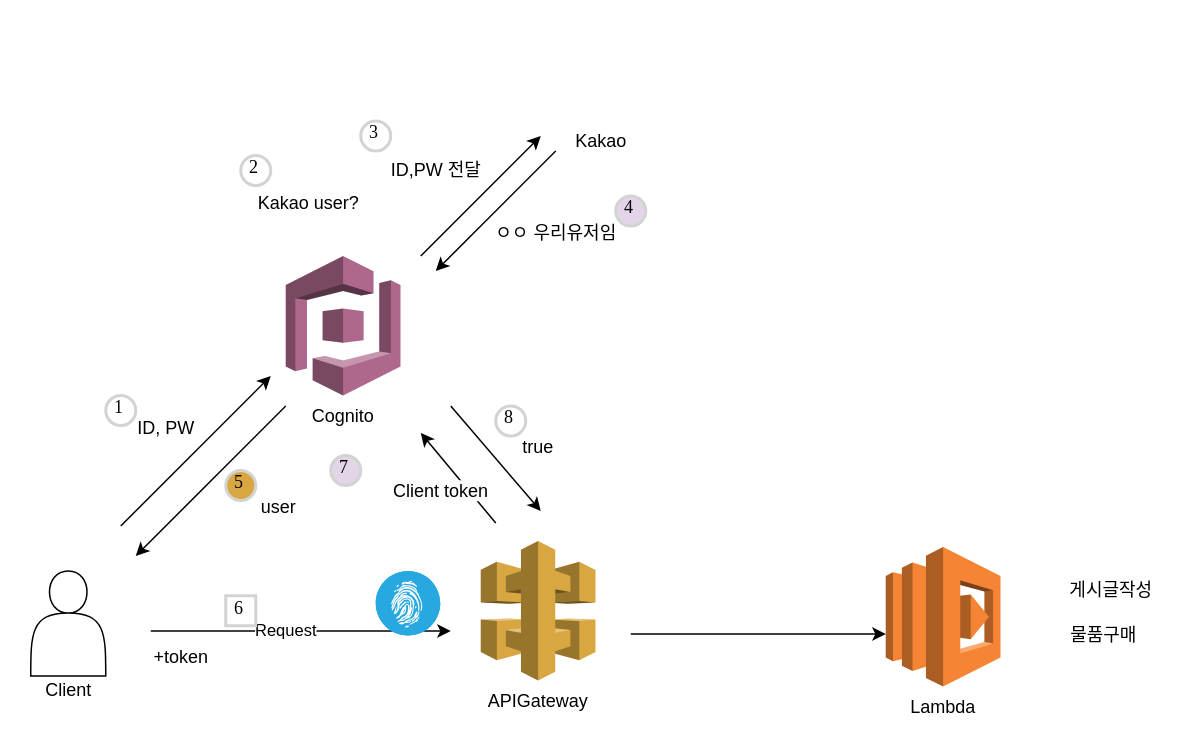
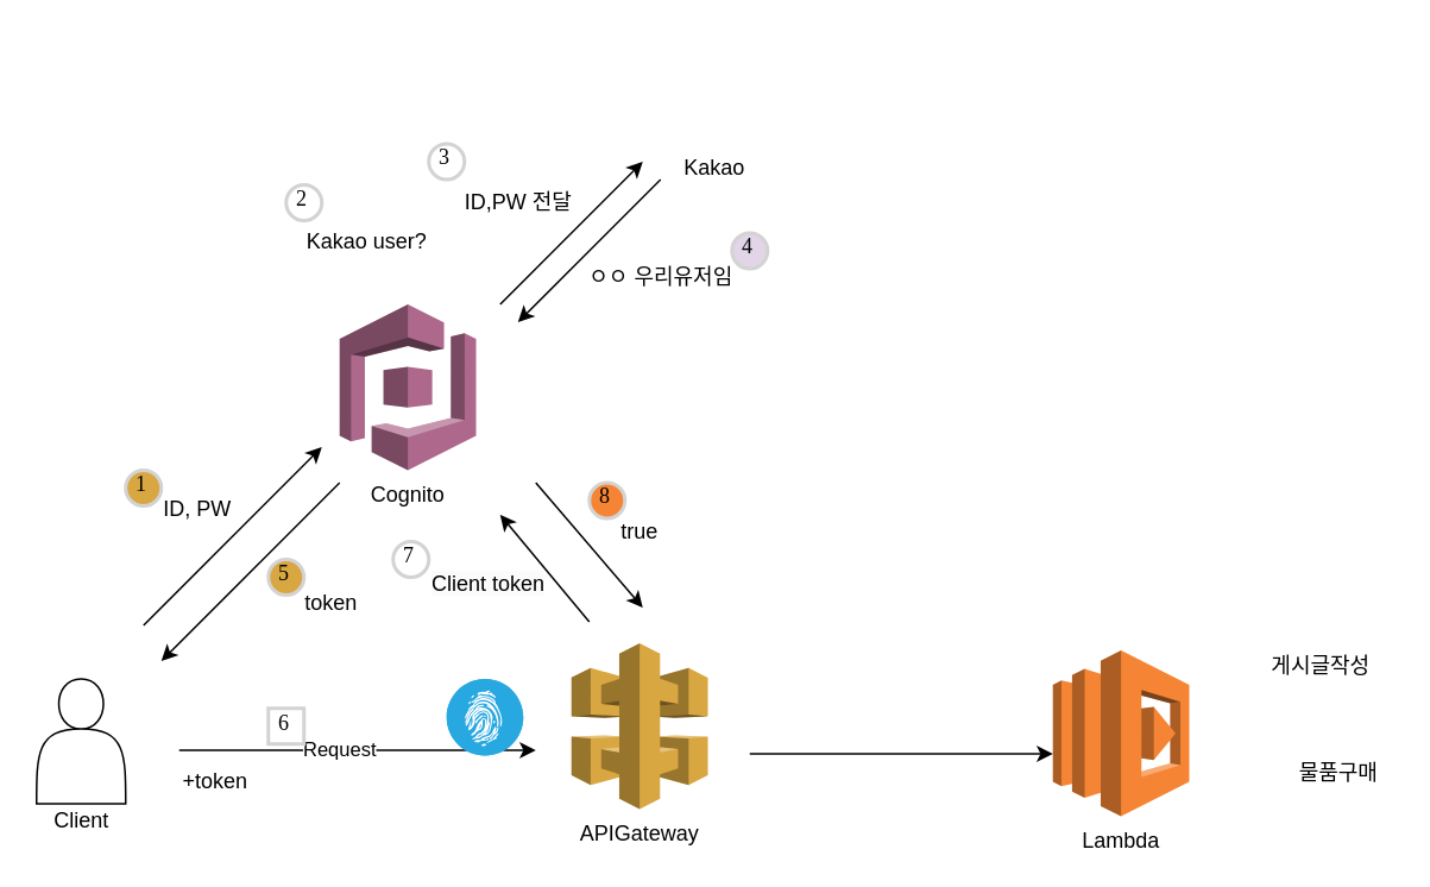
  <mxCell id="0" />
  <mxCell id="1" parent="0" />
  <mxCell id="2" value="Lambda" style="outlineConnect=0;dashed=0;verticalLabelPosition=bottom;verticalAlign=top;align=center;html=1;shape=mxgraph.aws3.lambda;fillColor=#F58534;gradientColor=none;" vertex="1" parent="1"><mxGeometry x="590" y="364" width="76.5" height="93" as="geometry" /></mxCell>
  <mxCell id="3" value="Cognito" style="outlineConnect=0;dashed=0;verticalLabelPosition=bottom;verticalAlign=top;align=center;html=1;shape=mxgraph.aws3.cognito;fillColor=#AD688B;gradientColor=none;" vertex="1" parent="1"><mxGeometry x="190" y="170" width="76.5" height="93" as="geometry" /></mxCell>
  <mxCell id="4" value="Kakao" style="shape=image;html=1;verticalAlign=top;verticalLabelPosition=bottom;labelBackgroundColor=#ffffff;imageAspect=0;aspect=fixed;image=https://cdn1.iconfinder.com/data/icons/rounded-social-media/512/kakao-128.png" vertex="1" parent="1"><mxGeometry x="370" y="20" width="60" height="60" as="geometry" /></mxCell>
  <mxCell id="5" value="APIGateway" style="outlineConnect=0;dashed=0;verticalLabelPosition=bottom;verticalAlign=top;align=center;html=1;shape=mxgraph.aws3.api_gateway;fillColor=#D9A741;gradientColor=none;" vertex="1" parent="1"><mxGeometry x="320" y="360" width="76.5" height="93" as="geometry" /></mxCell>
  <mxCell id="6" value="" style="group" vertex="1" connectable="0" parent="1"><mxGeometry x="20" y="380" width="50" height="95" as="geometry" /></mxCell>
  <mxCell id="7" value="" style="shape=actor;whiteSpace=wrap;html=1;" vertex="1" parent="6"><mxGeometry width="50" height="70" as="geometry" /></mxCell>
  <mxCell id="8" value="Client" style="text;html=1;align=center;verticalAlign=middle;resizable=0;points=[];autosize=1;strokeColor=none;fillColor=none;" vertex="1" parent="6"><mxGeometry y="65" width="50" height="30" as="geometry" /></mxCell>
  <mxCell id="9" value="" style="endArrow=classic;html=1;rounded=0;" edge="1" parent="1"><mxGeometry width="50" height="50" relative="1" as="geometry"><mxPoint x="80" y="350" as="sourcePoint" /><mxPoint x="180" y="250" as="targetPoint" /></mxGeometry></mxCell>
  <mxCell id="10" value="ID, PW" style="text;html=1;align=center;verticalAlign=middle;resizable=0;points=[];autosize=1;strokeColor=none;fillColor=none;" vertex="1" parent="1"><mxGeometry x="80" y="270" width="60" height="30" as="geometry" /></mxCell>
  <mxCell id="11" value="" style="endArrow=classic;html=1;rounded=0;" edge="1" parent="1"><mxGeometry width="50" height="50" relative="1" as="geometry"><mxPoint x="190" y="270" as="sourcePoint" /><mxPoint x="90" y="370" as="targetPoint" /></mxGeometry></mxCell>
- <mxCell id="12" value="user" style="text;html=1;align=center;verticalAlign=middle;resizable=0;points=[];autosize=1;strokeColor=none;fillColor=none;" vertex="1" parent="1"><mxGeometry x="160" y="323" width="50" height="30" as="geometry" /></mxCell>
+ <mxCell id="12" value="token" style="text;html=1;align=center;verticalAlign=middle;resizable=0;points=[];autosize=1;strokeColor=none;fillColor=none;" vertex="1" parent="1"><mxGeometry x="160" y="323" width="50" height="30" as="geometry" /></mxCell>
  <mxCell id="13" value="" style="endArrow=classic;html=1;rounded=0;" edge="1" parent="1"><mxGeometry width="50" height="50" relative="1" as="geometry"><mxPoint x="100" y="420" as="sourcePoint" /><mxPoint x="300" y="420" as="targetPoint" /></mxGeometry></mxCell>
  <mxCell id="14" value="Request" style="edgeLabel;html=1;align=center;verticalAlign=middle;resizable=0;points=[];" vertex="1" connectable="0" parent="13"><mxGeometry x="-0.11" y="1" relative="1" as="geometry"><mxPoint as="offset" /></mxGeometry></mxCell>
  <mxCell id="15" value="" style="endArrow=classic;html=1;rounded=0;" edge="1" parent="1"><mxGeometry width="50" height="50" relative="1" as="geometry"><mxPoint x="330" y="348" as="sourcePoint" /><mxPoint x="280" y="288" as="targetPoint" /></mxGeometry></mxCell>
  <mxCell id="16" value="+token" style="text;html=1;align=center;verticalAlign=middle;resizable=0;points=[];autosize=1;strokeColor=none;fillColor=none;" vertex="1" parent="1"><mxGeometry x="90" y="423" width="60" height="30" as="geometry" /></mxCell>
- <mxCell id="17" value="&lt;span style=&quot;color: rgb(0, 0, 0); font-family: Helvetica; font-size: 12px; font-style: normal; font-variant-ligatures: normal; font-variant-caps: normal; font-weight: 400; letter-spacing: normal; orphans: 2; text-align: center; text-indent: 0px; text-transform: none; widows: 2; word-spacing: 0px; -webkit-text-stroke-width: 0px; background-color: rgb(251, 251, 251); text-decoration-thickness: initial; text-decoration-style: initial; text-decoration-color: initial; float: none; display: inline !important;&quot;&gt;Client token&lt;/span&gt;" style="text;whiteSpace=wrap;html=1;" vertex="1" parent="1"><mxGeometry x="260" y="313" width="70" height="40" as="geometry" /></mxCell>
+ <mxCell id="17" value="&lt;span style=&quot;color: rgb(0, 0, 0); font-family: Helvetica; font-size: 12px; font-style: normal; font-variant-ligatures: normal; font-variant-caps: normal; font-weight: 400; letter-spacing: normal; orphans: 2; text-align: center; text-indent: 0px; text-transform: none; widows: 2; word-spacing: 0px; -webkit-text-stroke-width: 0px; background-color: rgb(251, 251, 251); text-decoration-thickness: initial; text-decoration-style: initial; text-decoration-color: initial; float: none; display: inline !important;&quot;&gt;Client token&lt;/span&gt;" style="text;whiteSpace=wrap;html=1;" vertex="1" parent="1"><mxGeometry x="240" y="313" width="70" height="40" as="geometry" /></mxCell>
  <mxCell id="18" value="" style="endArrow=classic;html=1;rounded=0;" edge="1" parent="1"><mxGeometry width="50" height="50" relative="1" as="geometry"><mxPoint x="300" y="270" as="sourcePoint" /><mxPoint x="360" y="340" as="targetPoint" /></mxGeometry></mxCell>
  <mxCell id="19" value="true" style="text;html=1;align=center;verticalAlign=middle;resizable=0;points=[];autosize=1;strokeColor=none;fillColor=none;" vertex="1" parent="1"><mxGeometry x="338.25" y="283" width="40" height="30" as="geometry" /></mxCell>
  <mxCell id="20" value="" style="endArrow=classic;html=1;rounded=0;" edge="1" parent="1"><mxGeometry width="50" height="50" relative="1" as="geometry"><mxPoint x="420" y="422" as="sourcePoint" /><mxPoint x="590" y="422" as="targetPoint" /></mxGeometry></mxCell>
  <mxCell id="21" value="" style="fillColor=#28A8E0;verticalLabelPosition=bottom;sketch=0;html=1;strokeColor=#ffffff;verticalAlign=top;align=center;points=[[0.145,0.145,0],[0.5,0,0],[0.855,0.145,0],[1,0.5,0],[0.855,0.855,0],[0.5,1,0],[0.145,0.855,0],[0,0.5,0]];pointerEvents=1;shape=mxgraph.cisco_safe.compositeIcon;bgIcon=ellipse;resIcon=mxgraph.cisco_safe.capability.identity_authorization;" vertex="1" parent="1"><mxGeometry x="250" y="380" width="43" height="43" as="geometry" /></mxCell>
  <mxCell id="22" value="Kakao user?" style="text;html=1;align=center;verticalAlign=middle;resizable=0;points=[];autosize=1;strokeColor=none;fillColor=none;" vertex="1" parent="1"><mxGeometry x="160" y="120" width="90" height="30" as="geometry" /></mxCell>
  <mxCell id="23" value="" style="endArrow=classic;html=1;rounded=0;" edge="1" parent="1"><mxGeometry width="50" height="50" relative="1" as="geometry"><mxPoint x="280" y="170" as="sourcePoint" /><mxPoint x="360" y="90" as="targetPoint" /></mxGeometry></mxCell>
  <mxCell id="24" value="ID,PW 전달" style="text;html=1;align=center;verticalAlign=middle;resizable=0;points=[];autosize=1;strokeColor=none;fillColor=none;" vertex="1" parent="1"><mxGeometry x="250" y="98" width="80" height="30" as="geometry" /></mxCell>
  <mxCell id="25" value="" style="endArrow=classic;html=1;rounded=0;" edge="1" parent="1"><mxGeometry width="50" height="50" relative="1" as="geometry"><mxPoint x="370" y="100" as="sourcePoint" /><mxPoint x="290" y="180" as="targetPoint" /></mxGeometry></mxCell>
  <mxCell id="26" value="ㅇㅇ 우리유저임" style="text;html=1;align=center;verticalAlign=middle;resizable=0;points=[];autosize=1;strokeColor=none;fillColor=none;" vertex="1" parent="1"><mxGeometry x="320" y="140" width="100" height="30" as="geometry" /></mxCell>
- <mxCell id="27" value="게시글작성" style="text;html=1;align=center;verticalAlign=middle;resizable=0;points=[];autosize=1;strokeColor=none;fillColor=none;" vertex="1" parent="1"><mxGeometry x="700" y="378" width="80" height="30" as="geometry" /></mxCell>
- <mxCell id="28" value="물품구매" style="text;html=1;align=center;verticalAlign=middle;resizable=0;points=[];autosize=1;strokeColor=none;fillColor=none;" vertex="1" parent="1"><mxGeometry x="700" y="408" width="70" height="30" as="geometry" /></mxCell>
- <mxCell id="29" value="1" style="ellipse;whiteSpace=wrap;html=1;aspect=fixed;strokeWidth=2;fontFamily=Tahoma;spacingBottom=4;spacingRight=2;strokeColor=#d3d3d3;" vertex="1" parent="1"><mxGeometry x="70" y="263" width="20" height="20" as="geometry" /></mxCell>
+ <mxCell id="27" value="게시글작성" style="text;html=1;align=center;verticalAlign=middle;resizable=0;points=[];autosize=1;strokeColor=none;fillColor=none;" vertex="1" parent="1"><mxGeometry x="700" y="358" width="80" height="30" as="geometry" /></mxCell>
+ <mxCell id="28" value="물품구매" style="text;html=1;align=center;verticalAlign=middle;resizable=0;points=[];autosize=1;strokeColor=none;fillColor=none;" vertex="1" parent="1"><mxGeometry x="715" y="418" width="70" height="30" as="geometry" /></mxCell>
+ <mxCell id="29" value="1" style="ellipse;whiteSpace=wrap;html=1;aspect=fixed;strokeWidth=2;fontFamily=Tahoma;spacingBottom=4;spacingRight=2;strokeColor=#d3d3d3;fillColor=#d9a741;" vertex="1" parent="1"><mxGeometry x="70" y="263" width="20" height="20" as="geometry" /></mxCell>
  <mxCell id="30" value="2" style="ellipse;whiteSpace=wrap;html=1;aspect=fixed;strokeWidth=2;fontFamily=Tahoma;spacingBottom=4;spacingRight=2;strokeColor=#d3d3d3;" vertex="1" parent="1"><mxGeometry x="160" y="103" width="20" height="20" as="geometry" /></mxCell>
  <mxCell id="31" value="3" style="ellipse;whiteSpace=wrap;html=1;aspect=fixed;strokeWidth=2;fontFamily=Tahoma;spacingBottom=4;spacingRight=2;strokeColor=#d3d3d3;" vertex="1" parent="1"><mxGeometry x="240" y="80" width="20" height="20" as="geometry" /></mxCell>
  <mxCell id="32" value="4" style="ellipse;whiteSpace=wrap;html=1;aspect=fixed;strokeWidth=2;fontFamily=Tahoma;spacingBottom=4;spacingRight=2;strokeColor=#d3d3d3;fillColor=#e1d5e7;" vertex="1" parent="1"><mxGeometry x="410" y="130" width="20" height="20" as="geometry" /></mxCell>
  <mxCell id="33" value="5" style="ellipse;whiteSpace=wrap;html=1;aspect=fixed;strokeWidth=2;fontFamily=Tahoma;spacingBottom=4;spacingRight=2;strokeColor=#d3d3d3;fillColor=#d9a741;" vertex="1" parent="1"><mxGeometry x="150" y="313" width="20" height="20" as="geometry" /></mxCell>
  <mxCell id="34" value="6" style="whiteSpace=wrap;html=1;aspect=fixed;strokeWidth=2;fontFamily=Tahoma;spacingBottom=4;spacingRight=2;strokeColor=#d3d3d3;rounded=0;" vertex="1" parent="1"><mxGeometry x="150" y="396.5" width="20" height="20" as="geometry" /></mxCell>
- <mxCell id="35" value="7" style="ellipse;whiteSpace=wrap;html=1;aspect=fixed;strokeWidth=2;fontFamily=Tahoma;spacingBottom=4;spacingRight=2;strokeColor=#d3d3d3;fillColor=#e1d5e7;" vertex="1" parent="1"><mxGeometry x="220" y="303" width="20" height="20" as="geometry" /></mxCell>
- <mxCell id="36" value="8" style="ellipse;whiteSpace=wrap;html=1;aspect=fixed;strokeWidth=2;fontFamily=Tahoma;spacingBottom=4;spacingRight=2;strokeColor=#d3d3d3;" vertex="1" parent="1"><mxGeometry x="330" y="270" width="20" height="20" as="geometry" /></mxCell>
+ <mxCell id="35" value="7" style="ellipse;whiteSpace=wrap;html=1;aspect=fixed;strokeWidth=2;fontFamily=Tahoma;spacingBottom=4;spacingRight=2;strokeColor=#d3d3d3;" vertex="1" parent="1"><mxGeometry x="220" y="303" width="20" height="20" as="geometry" /></mxCell>
+ <mxCell id="36" value="8" style="ellipse;whiteSpace=wrap;html=1;aspect=fixed;strokeWidth=2;fontFamily=Tahoma;spacingBottom=4;spacingRight=2;strokeColor=#d3d3d3;fillColor=#f58534;" vertex="1" parent="1"><mxGeometry x="330" y="270" width="20" height="20" as="geometry" /></mxCell>
